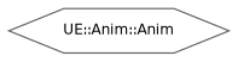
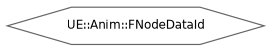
  digraph {
    rankdir=TB
-   n1 [color=grey40 fillcolor=white fontname=Helvetica fontsize=10 height=0.2 label="UE::Anim::Anim" shape=hexagon style=filled width=0.4]
+   n1 [color=grey40 fillcolor=white fontname=Helvetica fontsize=10 height=0.2 label="UE::Anim::FNodeDataId" shape=hexagon style=filled width=0.4]
  }
